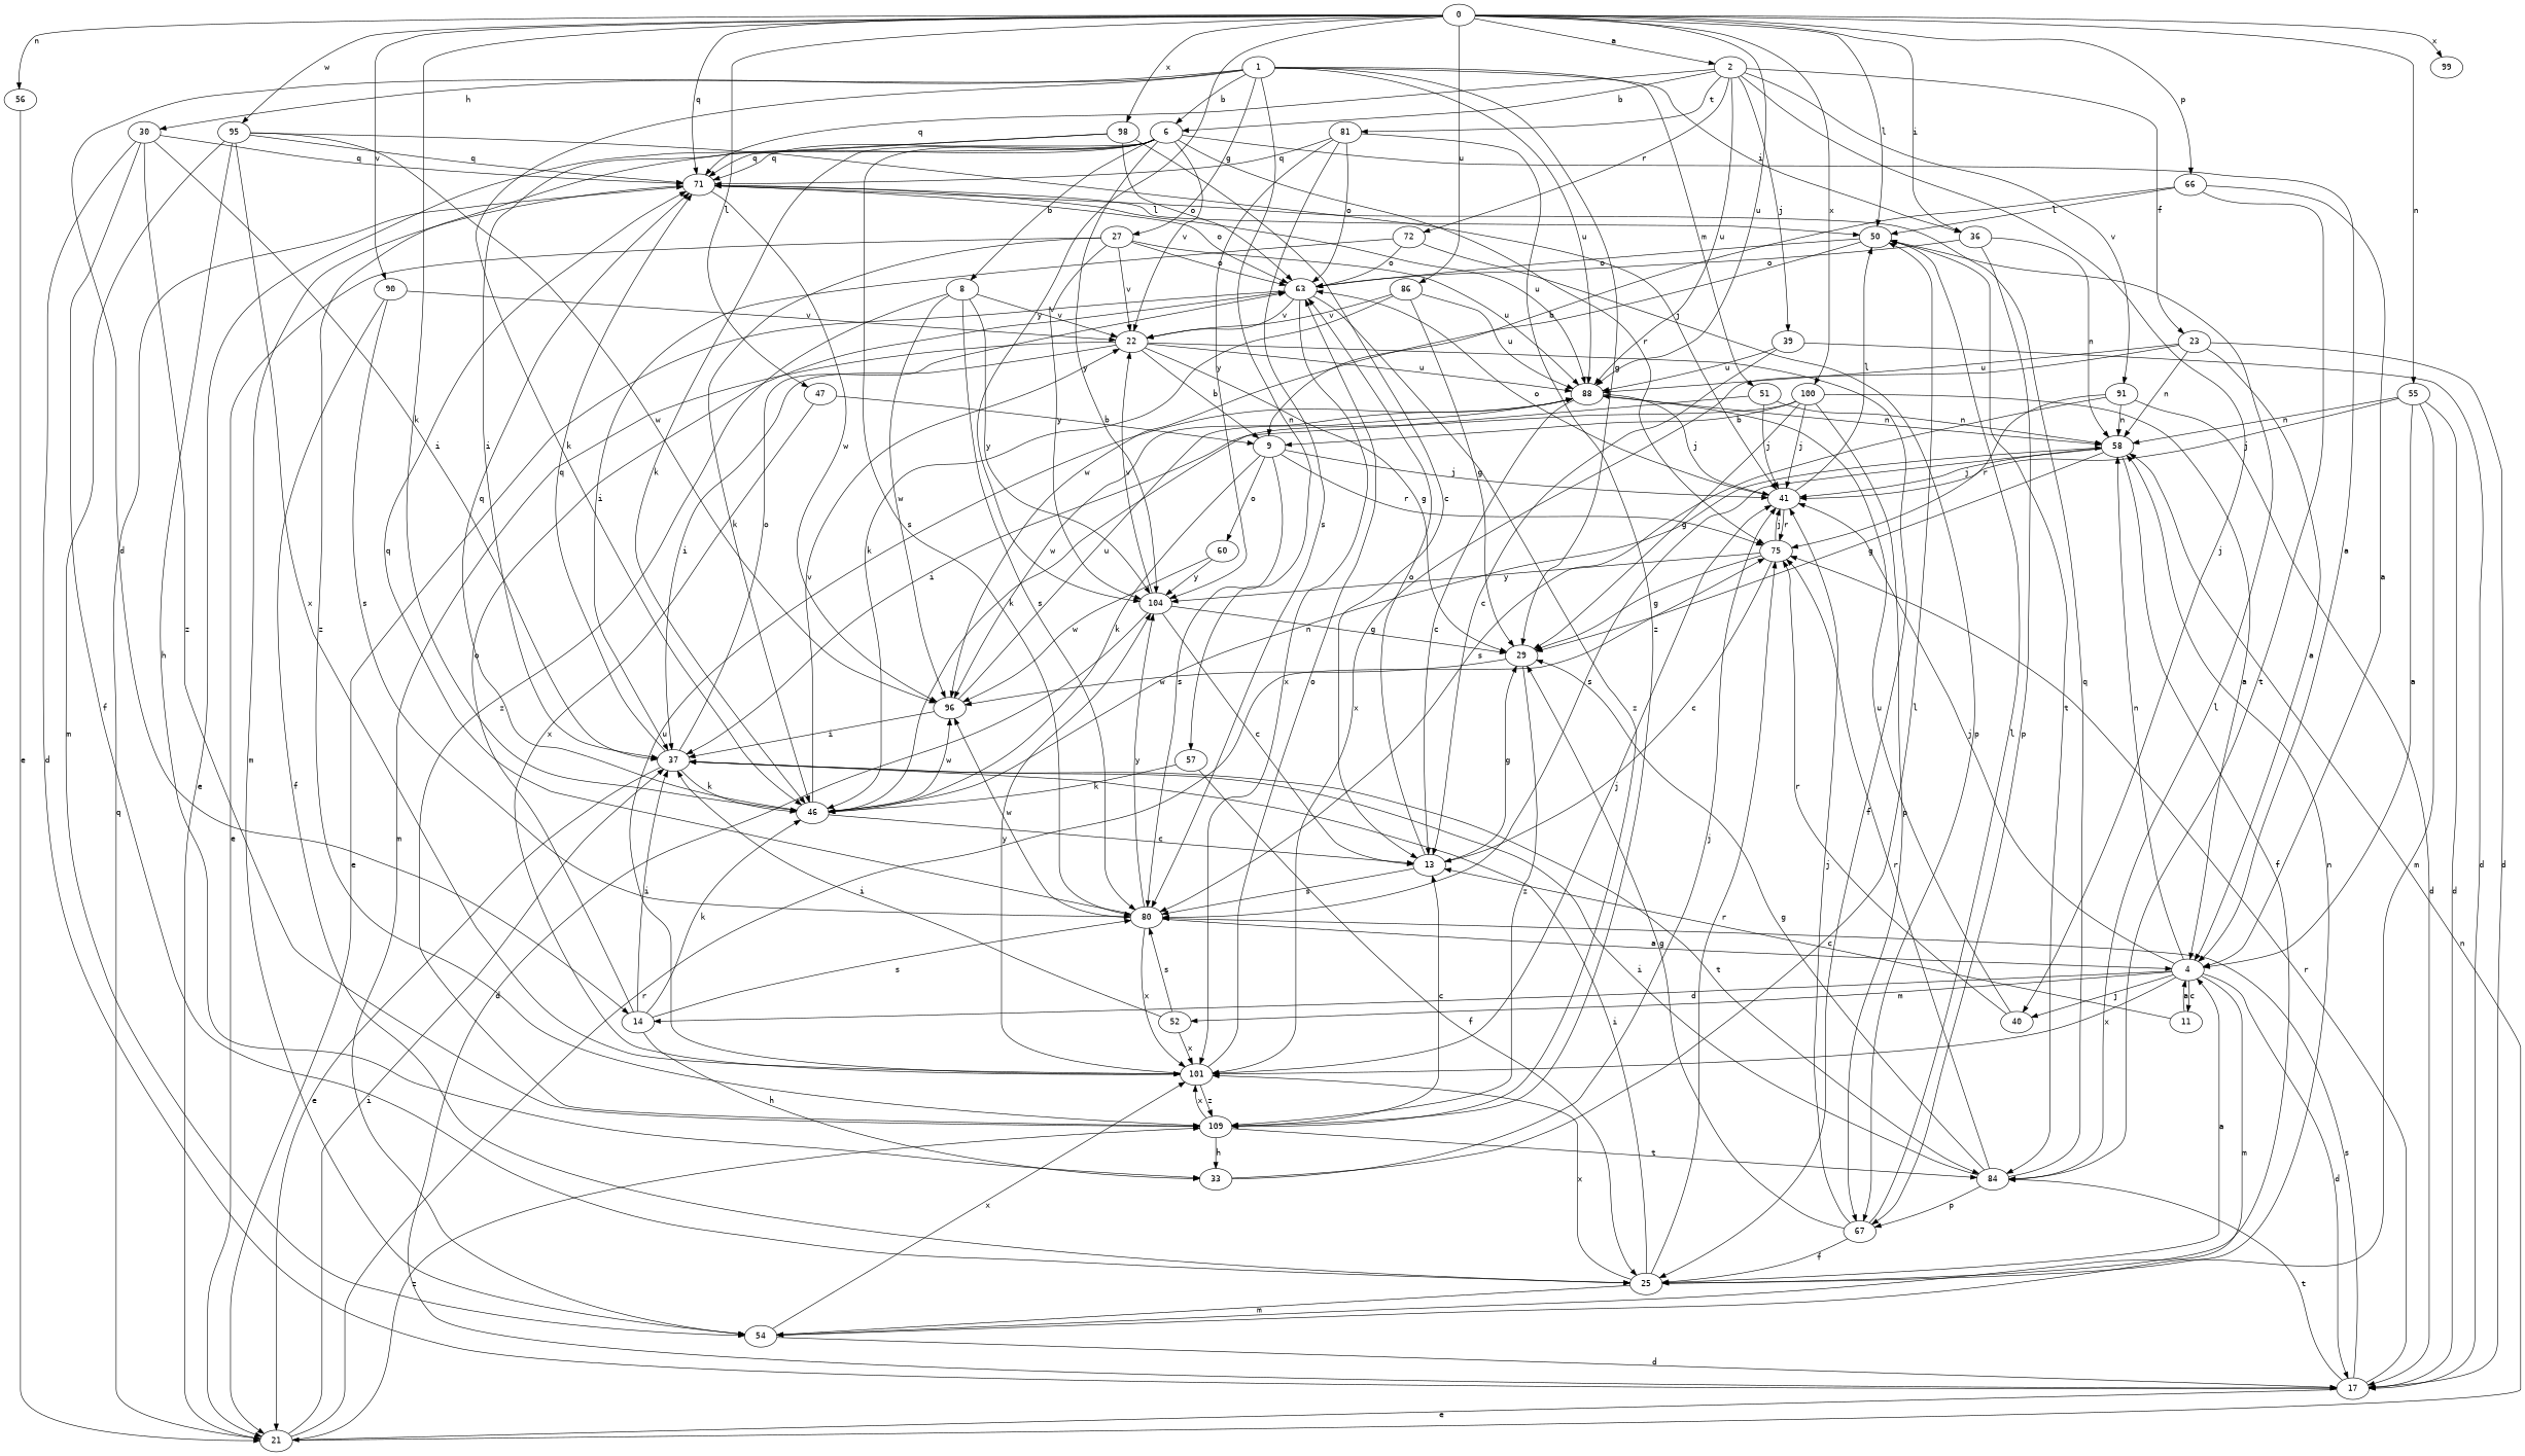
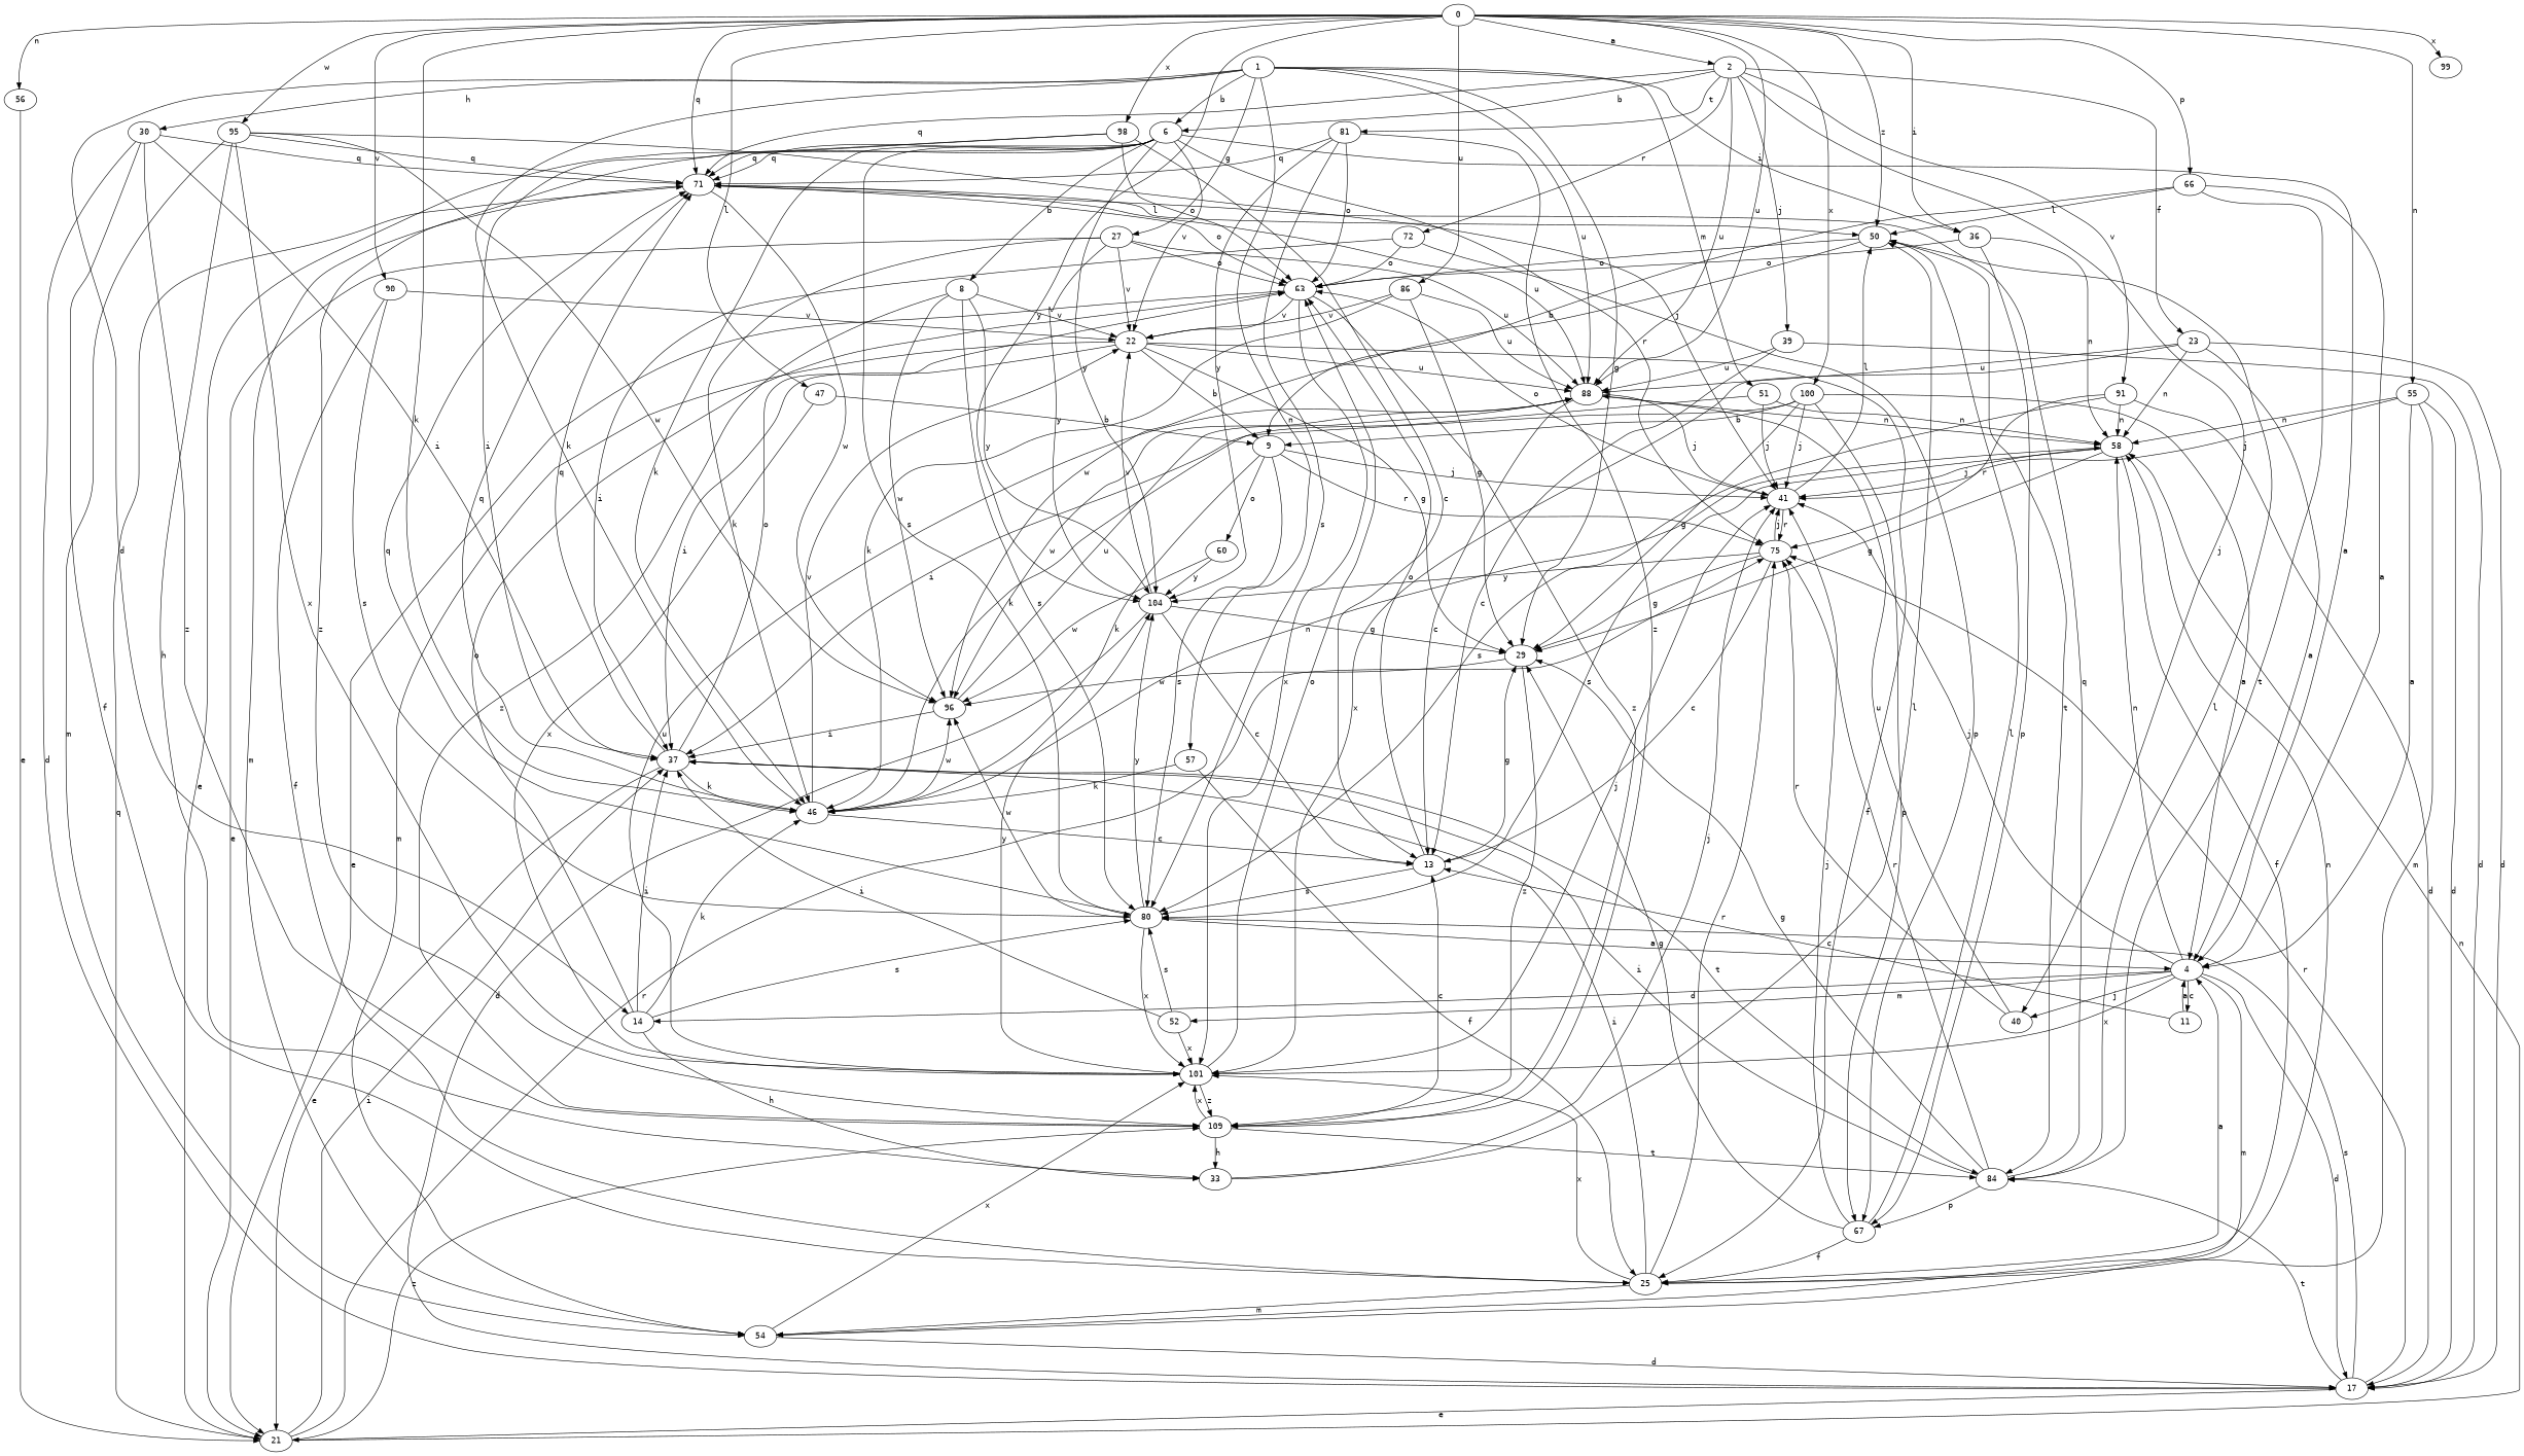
  strict digraph {
    fontname="DejaVu Sans Mono"
    node [fontname="DejaVu Sans Mono"]
    edge [fontname="DejaVu Sans Mono"]
    0
    2
    36
    46
    47
    50
    55
    56
    66
    71
    86
    88
    90
    95
    98
    99
    100
    104
    6
    23
    39
    40
    72
    81
    91
    58
    63
    67
    n29 [label=22]
    96
    13
    101
    9
    84
    4
    17
    41
    54
    21
    29
    80
    25
    33
    37
    1
    14
    27
    30
    51
    57
    8
    75
    109
    11
    52
    60
    0 -> 2 [label=a]
    0 -> 36 [label=i]
    0 -> 46 [label=k]
    0 -> 47 [label=l]
-   0 -> 50 [label=l]
+   0 -> 50 [label=z]
    0 -> 55 [label=n]
    0 -> 56 [label=n]
    0 -> 66 [label=p]
    0 -> 71 [label=q]
    0 -> 86 [label=u]
    0 -> 88 [label=u]
    0 -> 90 [label=v]
    0 -> 95 [label=w]
    0 -> 98 [label=x]
    0 -> 99 [label=x]
    0 -> 100 [label=x]
    0 -> 104 [label=y]
    2 -> 71 [label=q]
    2 -> 88 [label=u]
    2 -> 6 [label=b]
    2 -> 23 [label=f]
    2 -> 39 [label=j]
    2 -> 40 [label=j]
    2 -> 72 [label=r]
    2 -> 81 [label=t]
    2 -> 91 [label=v]
    36 -> 58 [label=n]
    36 -> 63 [label=o]
    36 -> 67 [label=p]
    46 -> 71 [label=q]
    46 -> 58 [label=n]
    46 -> n29 [label=v]
    46 -> 96 [label=w]
    46 -> 13 [label=c]
    47 -> 101 [label=x]
    47 -> 9 [label=b]
    50 -> 63 [label=o]
    50 -> 96 [label=w]
    50 -> 84 [label=t]
    55 -> 58 [label=n]
    55 -> 4 [label=a]
    55 -> 17 [label=d]
    55 -> 41 [label=j]
    55 -> 54 [label=m]
    56 -> 21 [label=e]
    66 -> 50 [label=l]
    66 -> 9 [label=b]
    66 -> 84 [label=t]
    66 -> 4 [label=a]
    71 -> 50 [label=l]
    71 -> 88 [label=u]
    71 -> 63 [label=o]
    71 -> 96 [label=w]
    71 -> 54 [label=m]
    86 -> 46 [label=k]
    86 -> 88 [label=u]
    86 -> n29 [label=v]
    86 -> 29 [label=g]
    88 -> 58 [label=n]
    88 -> 96 [label=w]
    88 -> 13 [label=c]
    88 -> 41 [label=j]
    90 -> n29 [label=v]
    90 -> 80 [label=s]
    90 -> 25 [label=f]
    95 -> 71 [label=q]
    95 -> 96 [label=w]
    95 -> 101 [label=x]
    95 -> 41 [label=j]
    95 -> 54 [label=m]
    95 -> 33 [label=h]
    98 -> 71 [label=q]
    98 -> 63 [label=o]
    98 -> 13 [label=c]
    98 -> 37 [label=i]
    100 -> 67 [label=p]
    100 -> 9 [label=b]
    100 -> 4 [label=a]
    100 -> 41 [label=j]
    100 -> 29 [label=g]
    100 -> 37 [label=i]
    104 -> n29 [label=v]
    104 -> 13 [label=c]
    104 -> 17 [label=d]
    104 -> 29 [label=g]
    6 -> 46 [label=k]
    6 -> 71 [label=q]
    6 -> 104 [label=y]
    6 -> n29 [label=v]
    6 -> 4 [label=a]
    6 -> 21 [label=e]
    6 -> 80 [label=s]
    6 -> 8 [label=b]
    6 -> 75 [label=r]
    6 -> 109 [label=z]
    23 -> 88 [label=u]
    23 -> 58 [label=n]
    23 -> 101 [label=x]
    23 -> 4 [label=a]
    23 -> 17 [label=d]
    39 -> 88 [label=u]
    39 -> 13 [label=c]
    39 -> 17 [label=d]
    40 -> 88 [label=u]
    40 -> 75 [label=r]
    72 -> 63 [label=o]
    72 -> 67 [label=p]
    72 -> 37 [label=i]
    81 -> 71 [label=q]
    81 -> 104 [label=y]
    81 -> 63 [label=o]
    81 -> 80 [label=s]
    81 -> 109 [label=z]
    91 -> 58 [label=n]
    91 -> 17 [label=d]
    91 -> 80 [label=s]
    91 -> 75 [label=r]
    58 -> 41 [label=j]
    58 -> 29 [label=g]
    58 -> 80 [label=s]
    58 -> 25 [label=f]
    63 -> n29 [label=v]
    63 -> 101 [label=x]
    63 -> 21 [label=e]
    63 -> 109 [label=z]
    67 -> 50 [label=l]
    67 -> 41 [label=j]
    67 -> 29 [label=g]
    67 -> 25 [label=f]
    n29 -> 88 [label=u]
    n29 -> 9 [label=b]
    n29 -> 54 [label=m]
    n29 -> 29 [label=g]
    n29 -> 25 [label=f]
    n29 -> 37 [label=i]
    96 -> 88 [label=u]
    96 -> 37 [label=i]
    13 -> 63 [label=o]
    13 -> 29 [label=g]
    13 -> 80 [label=s]
    101 -> 88 [label=u]
    101 -> 104 [label=y]
    101 -> 63 [label=o]
    101 -> 41 [label=j]
    101 -> 109 [label=z]
    9 -> 46 [label=k]
    9 -> 41 [label=j]
    9 -> 80 [label=s]
    9 -> 75 [label=r]
    9 -> 60 [label=o]
    84 -> 50 [label=l]
    84 -> 71 [label=q]
    84 -> 67 [label=p]
    84 -> 29 [label=g]
    84 -> 37 [label=i]
    84 -> 75 [label=r]
    4 -> 40 [label=j]
    4 -> 58 [label=n]
    4 -> 101 [label=x]
    4 -> 17 [label=d]
    4 -> 41 [label=j]
    4 -> 54 [label=m]
    4 -> 14 [label=d]
    4 -> 11 [label=c]
    4 -> 52 [label=m]
    17 -> 84 [label=t]
    17 -> 21 [label=e]
    17 -> 80 [label=s]
    17 -> 75 [label=r]
    41 -> 50 [label=l]
    41 -> 63 [label=o]
    41 -> 75 [label=r]
    54 -> 101 [label=x]
    54 -> 17 [label=d]
    21 -> 71 [label=q]
    21 -> 58 [label=n]
    21 -> 37 [label=i]
    21 -> 75 [label=r]
    21 -> 109 [label=z]
    29 -> 96 [label=w]
    29 -> 109 [label=z]
    80 -> 71 [label=q]
    80 -> 104 [label=y]
    80 -> 96 [label=w]
    80 -> 101 [label=x]
    80 -> 4 [label=a]
    25 -> 58 [label=n]
    25 -> 101 [label=x]
    25 -> 4 [label=a]
    25 -> 54 [label=m]
    25 -> 37 [label=i]
    25 -> 75 [label=r]
    33 -> 50 [label=l]
    33 -> 41 [label=j]
    37 -> 46 [label=k]
    37 -> 71 [label=q]
    37 -> 63 [label=o]
    37 -> 84 [label=t]
    37 -> 21 [label=e]
    1 -> 36 [label=i]
    1 -> 46 [label=k]
    1 -> 88 [label=u]
    1 -> 6 [label=b]
    1 -> 29 [label=g]
    1 -> 14 [label=d]
    1 -> 27 [label=g]
    1 -> 30 [label=h]
    1 -> 51 [label=m]
    1 -> 57 [label=n]
    14 -> 46 [label=k]
    14 -> 63 [label=o]
    14 -> 80 [label=s]
    14 -> 33 [label=h]
    14 -> 37 [label=i]
    27 -> 46 [label=k]
    27 -> 88 [label=u]
    27 -> 104 [label=y]
    27 -> 63 [label=o]
    27 -> n29 [label=v]
    27 -> 21 [label=e]
    30 -> 71 [label=q]
    30 -> 17 [label=d]
    30 -> 25 [label=f]
    30 -> 37 [label=i]
    30 -> 109 [label=z]
    51 -> 46 [label=k]
    51 -> 58 [label=n]
    51 -> 41 [label=j]
    57 -> 46 [label=k]
    57 -> 25 [label=f]
    8 -> 104 [label=y]
    8 -> n29 [label=v]
    8 -> 96 [label=w]
    8 -> 80 [label=s]
    8 -> 109 [label=z]
    75 -> 104 [label=y]
    75 -> 13 [label=c]
    75 -> 41 [label=j]
    75 -> 29 [label=g]
    109 -> 13 [label=c]
    109 -> 101 [label=x]
    109 -> 84 [label=t]
    109 -> 33 [label=h]
    11 -> 13 [label=c]
    11 -> 4 [label=a]
    52 -> 101 [label=x]
    52 -> 80 [label=s]
    52 -> 37 [label=i]
    60 -> 104 [label=y]
    60 -> 96 [label=w]
  }
